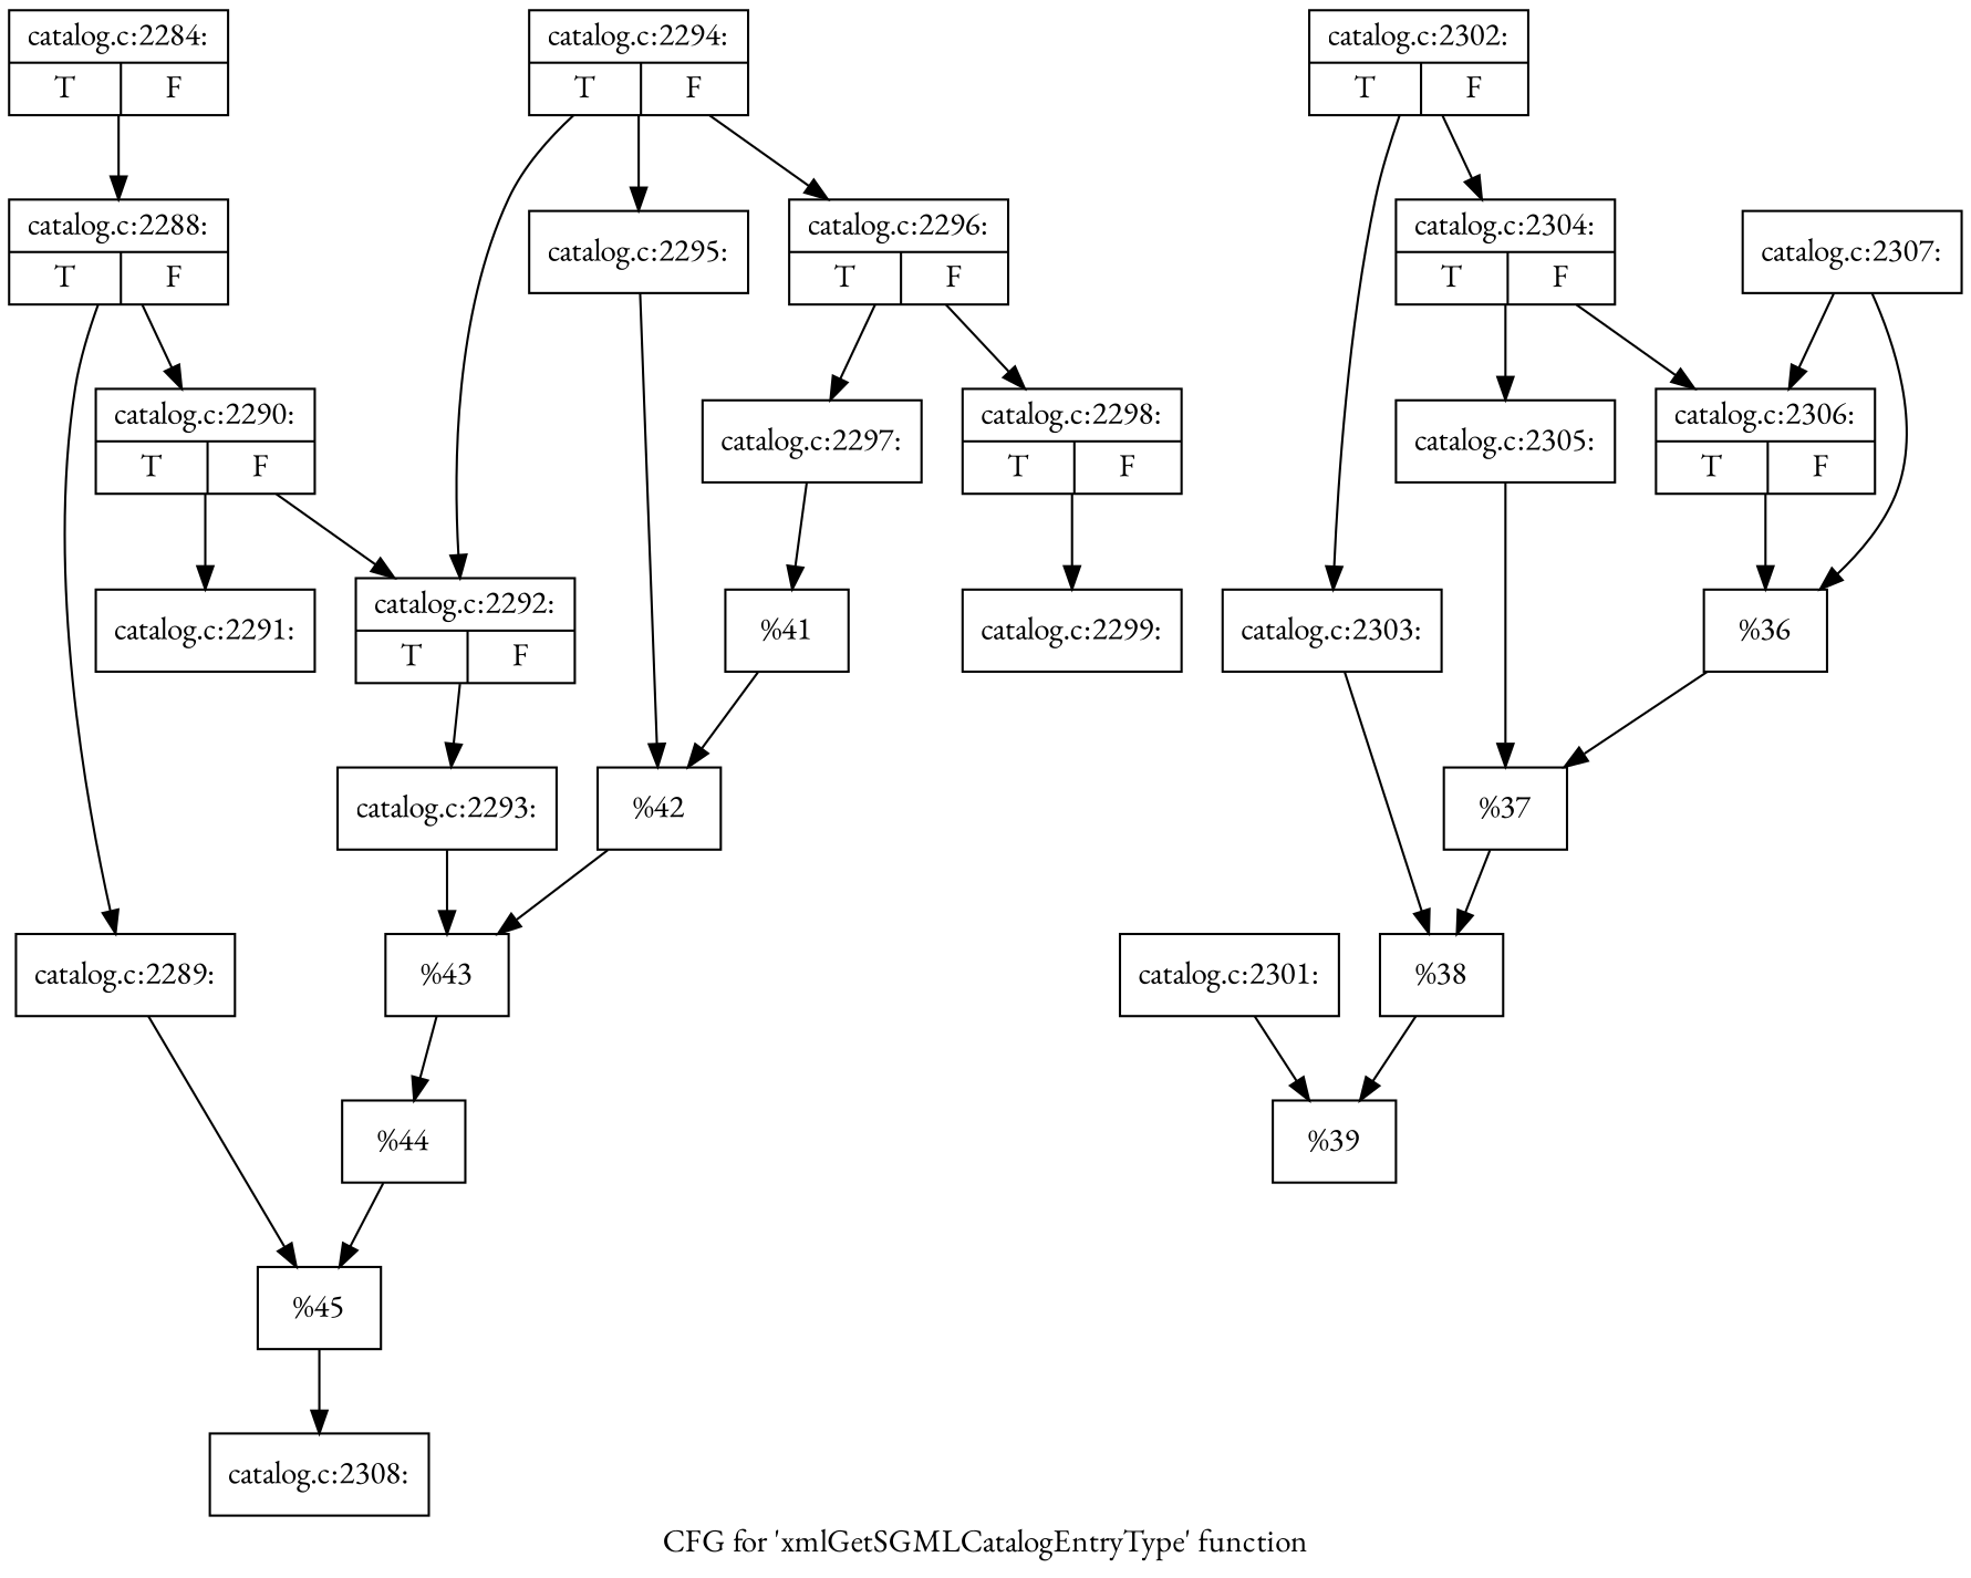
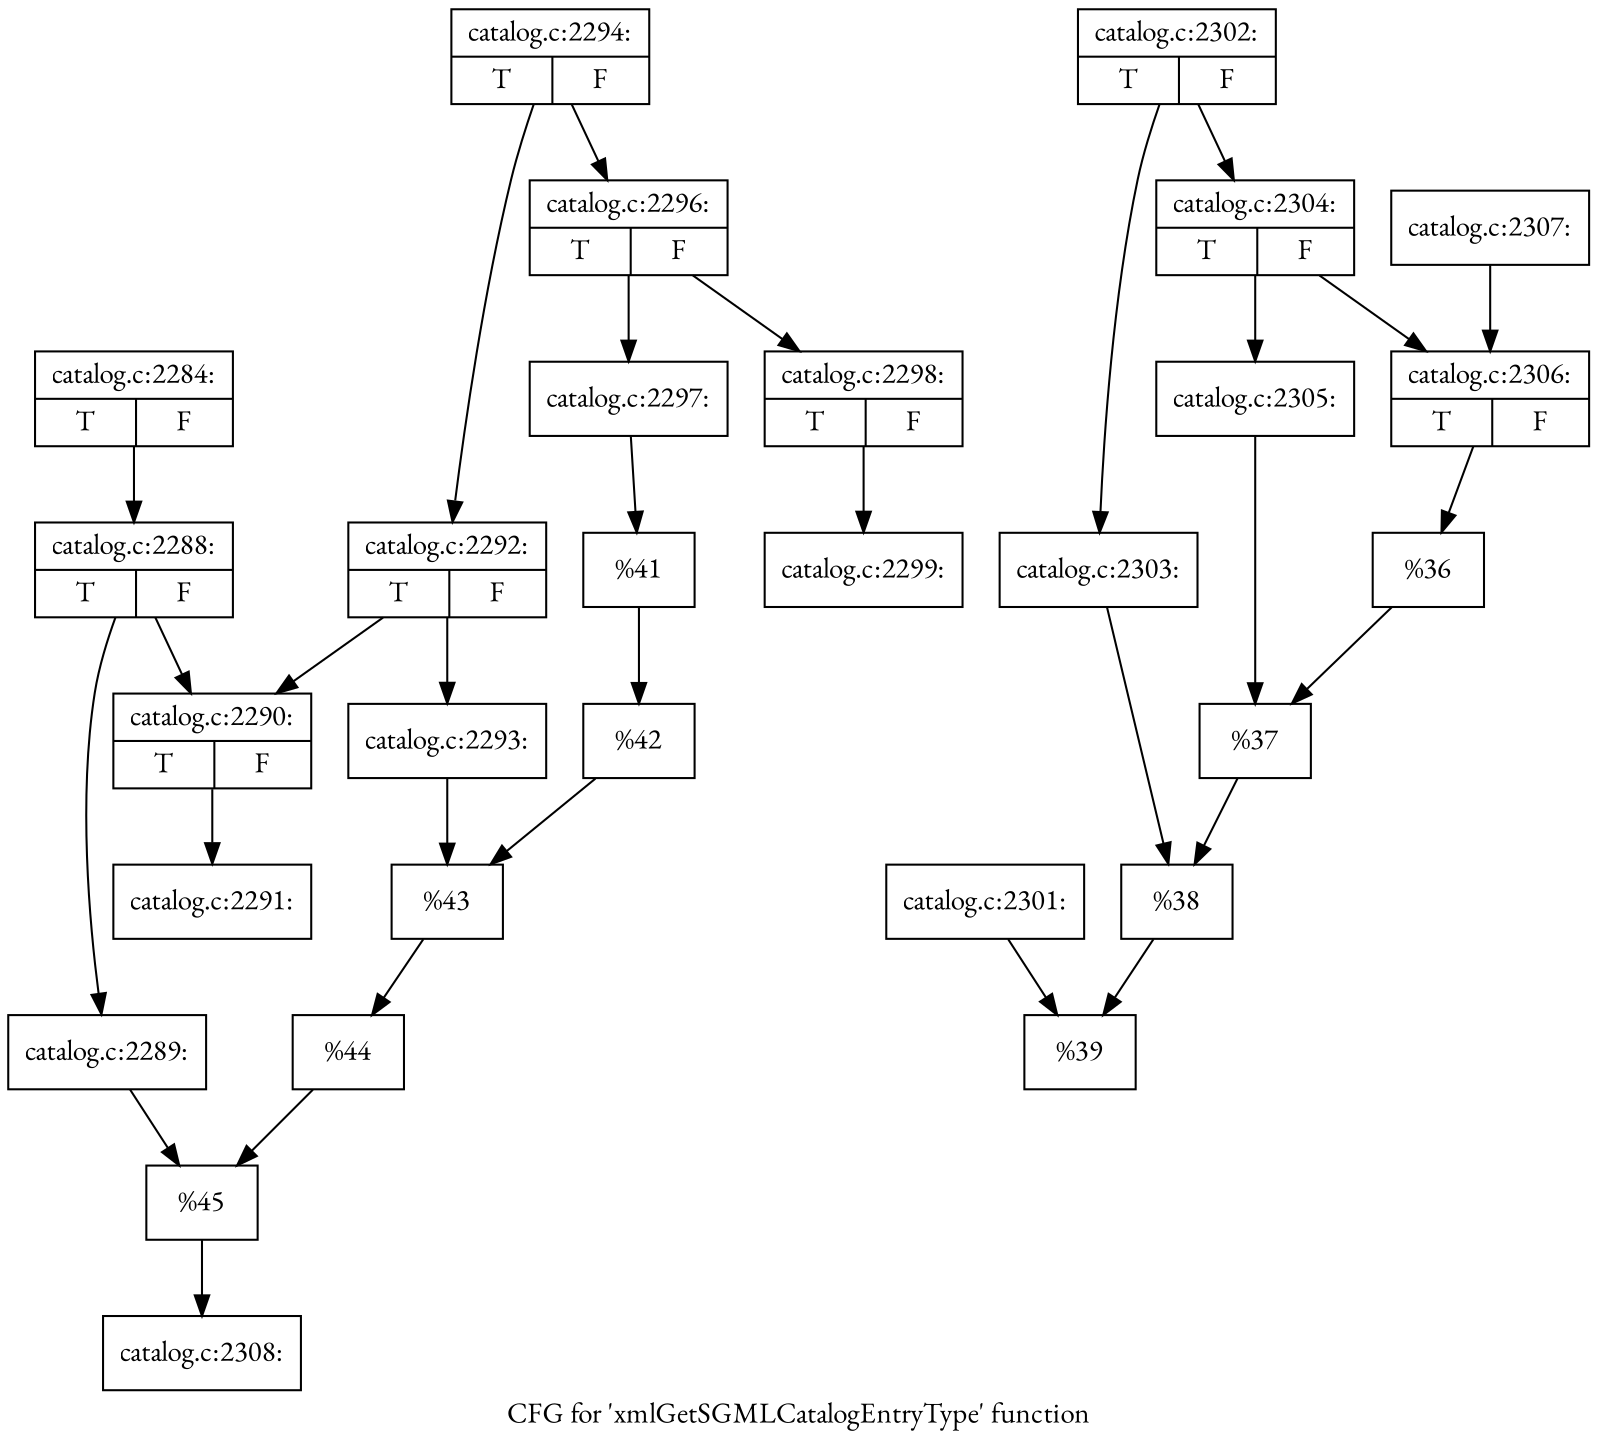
  digraph {
    fontname="EB Garamond"
    label="CFG for 'xmlGetSGMLCatalogEntryType' function"
    node [fontname="EB Garamond" shape=record]
    edge [fontname="EB Garamond"]
    n1 [label="{catalog.c:2284:|{<s0>T|<s1>F}}"]
    n2 [label="{catalog.c:2288:|{<s0>T|<s1>F}}"]
    n3 [label="{catalog.c:2289:}"]
    n4 [label="{catalog.c:2290:|{<s0>T|<s1>F}}"]
    n5 [label="{catalog.c:2308:}"]
    n6 [label="{%45}"]
    n7 [label="{catalog.c:2291:}"]
    n8 [label="{catalog.c:2292:|{<s0>T|<s1>F}}"]
    n9 [label="{catalog.c:2293:}"]
    n10 [label="{%44}"]
    n11 [label="{%43}"]
    n12 [label="{catalog.c:2294:|{<s0>T|<s1>F}}"]
-   n13 [label="{catalog.c:2295:}"]
    n14 [label="{catalog.c:2296:|{<s0>T|<s1>F}}"]
    n15 [label="{%42}"]
    n16 [label="{catalog.c:2297:}"]
    n17 [label="{catalog.c:2298:|{<s0>T|<s1>F}}"]
    n18 [label="{%41}"]
    n19 [label="{catalog.c:2299:}"]
    n20 [label="{catalog.c:2301:}"]
    n21 [label="{%39}"]
    n22 [label="{catalog.c:2302:|{<s0>T|<s1>F}}"]
    n23 [label="{catalog.c:2303:}"]
    n24 [label="{catalog.c:2304:|{<s0>T|<s1>F}}"]
    n25 [label="{%38}"]
    n26 [label="{catalog.c:2305:}"]
    n27 [label="{catalog.c:2306:|{<s0>T|<s1>F}}"]
    n28 [label="{%37}"]
    n29 [label="{%36}"]
    n30 [label="{catalog.c:2307:}"]
    n1 -> n2
    n2 -> n3
    n2 -> n4
    n3 -> n6
    n4 -> n7
-   n4 -> n8
+   n8 -> n4
    n6 -> n5
    n8 -> n9
    n9 -> n11
    n10 -> n6
    n11 -> n10
    n12 -> n8
-   n12 -> n13
    n12 -> n14
-   n13 -> n15
    n14 -> n16
    n14 -> n17
    n15 -> n11
    n16 -> n18
    n17 -> n19
    n18 -> n15
    n20 -> n21
    n22 -> n23
    n22 -> n24
    n23 -> n25
    n24 -> n26
    n24 -> n27
    n25 -> n21
    n26 -> n28
    n27 -> n29
    n28 -> n25
    n29 -> n28
    n30 -> n27
-   n30 -> n29
  }
